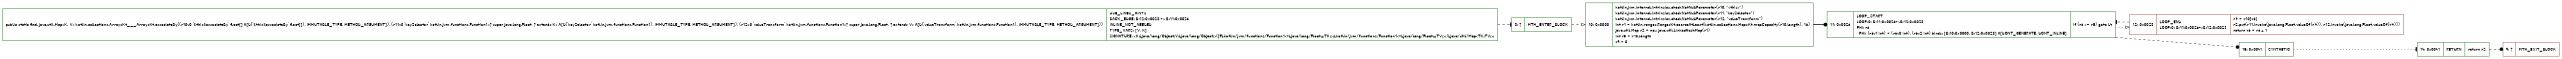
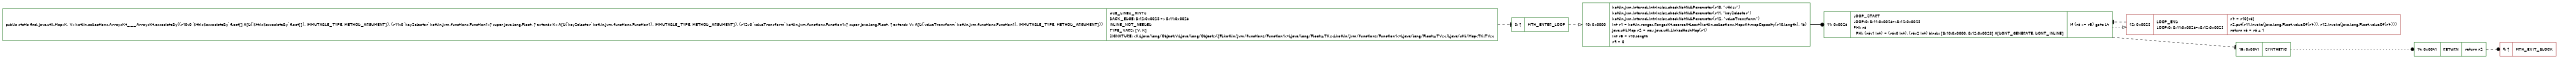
  digraph {
    fontname="Patrick Hand"
    rankdir=LR
    node [color=darkgreen fontname="Patrick Hand" shape=record]
    edge [arrowhead=dot fontname="Patrick Hand" style=dashed]
-   n1 [label="{8\:\ ?|MTH_ENTER_BLOCK\l}"]
+   n1 [label="{8\:\ ?|MTH_ENTER_LOOP\l}"]
    n2 [label="{10\:\ 0x0000|kotlin.jvm.internal.Intrinsics.checkNotNullParameter(r10, \"\<this\>\")\lkotlin.jvm.internal.Intrinsics.checkNotNullParameter(r11, \"keySelector\")\lkotlin.jvm.internal.Intrinsics.checkNotNullParameter(r12, \"valueTransform\")\lint r1 = kotlin.ranges.RangesKt.coerceAtLeast(kotlin.collections.MapsKt.mapCapacity(r10.length), 16)\ljava.util.Map r2 = new java.util.LinkedHashMap(r1)\lint r5 = r10.length\lr9 = 0\l}"]
    n3 [label="{11\:\ 0x0026|LOOP_START\lLOOP:0: B:11:0x0026\-\>B:12:0x0028\lPHI: r6 \l  PHI: (r6v1 int) = (r6v0 int), (r6v2 int) binds: [B:10:0x0000, B:12:0x0028] A[DONT_GENERATE, DONT_INLINE]\l|if (r6 \>= r5) goto L4\l}"]
    n4 [color=brown label="{12\:\ 0x0028|LOOP_END\lLOOP:0: B:11:0x0026\-\>B:12:0x0028\l|r7 = r10[r6]\lr2.put(r11.invoke(java.lang.Float.valueOf(r7)), r12.invoke(java.lang.Float.valueOf(r7)))\lreturn r6 = r6 + 1\l}"]
    n5 [label="{15\:\ 0x0041|SYNTHETIC\l}"]
    n6 [label="{14\:\ 0x0041|RETURN\l|return r2\l}"]
    n7 [color=brown label="{9\:\ ?|MTH_EXIT_BLOCK\l}"]
    n8 [label="{public static final java.util.Map\<K, V\> kotlin.collections.ArraysKt___ArraysKt.associateBy((r10v0 '$this$associateBy' float[] A[D('$this$associateBy' float[]), IMMUTABLE_TYPE, METHOD_ARGUMENT]), (r11v0 'keySelector' kotlin.jvm.functions.Function1\<? super java.lang.Float, ? extends K\> A[D('keySelector' kotlin.jvm.functions.Function1), IMMUTABLE_TYPE, METHOD_ARGUMENT]), (r12v0 'valueTransform' kotlin.jvm.functions.Function1\<? super java.lang.Float, ? extends V\> A[D('valueTransform' kotlin.jvm.functions.Function1), IMMUTABLE_TYPE, METHOD_ARGUMENT]))  | USE_LINES_HINTS\lBACK_EDGE: B:12:0x0028 \-\> B:11:0x0026\lINLINE_NOT_NEEDED\lTYPE_VARS: [V, K]\lSIGNATURE: \<K:Ljava\/lang\/Object;V:Ljava\/lang\/Object;\>([FLkotlin\/jvm\/functions\/Function1\<\-Ljava\/lang\/Float;+TK;\>;Lkotlin\/jvm\/functions\/Function1\<\-Ljava\/lang\/Float;+TV;\>;)Ljava\/util\/Map\<TK;TV;\>;\l}"]
    n1 -> n2 [arrowhead=onormal]
    n2 -> n3 [style=bold]
    n3 -> n4 [arrowhead=onormal style=dotted]
-   n3 -> n5
+   n3 -> n5 [arrowhead=tee]
    n4 -> n3 [arrowhead=tee]
-   n5 -> n6 [arrowhead=tee style=dotted]
+   n5 -> n6 [style=dotted]
    n6 -> n7
    n8 -> n1 [arrowhead=tee]
  }
